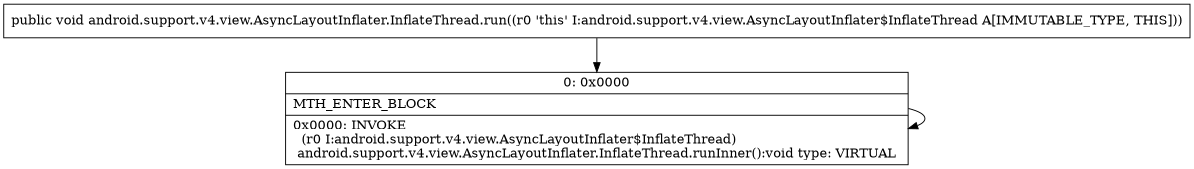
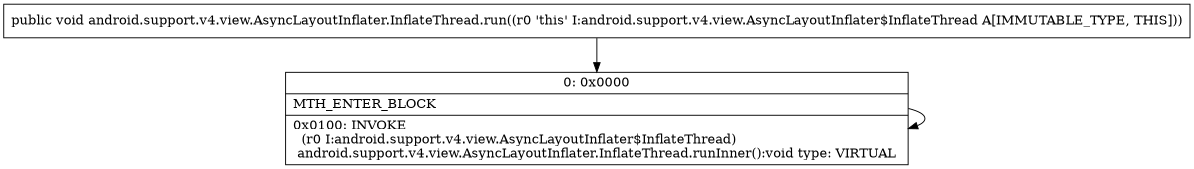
  digraph {
    node [shape=record]
-   n1 [label="{0\:\ 0x0000|MTH_ENTER_BLOCK\l|0x0000: INVOKE  \l  (r0 I:android.support.v4.view.AsyncLayoutInflater$InflateThread)\l android.support.v4.view.AsyncLayoutInflater.InflateThread.runInner():void type: VIRTUAL \l}"]
+   n1 [label="{0\:\ 0x0000|MTH_ENTER_BLOCK\l|0x0100: INVOKE  \l  (r0 I:android.support.v4.view.AsyncLayoutInflater$InflateThread)\l android.support.v4.view.AsyncLayoutInflater.InflateThread.runInner():void type: VIRTUAL \l}"]
    n2 [label="{public void android.support.v4.view.AsyncLayoutInflater.InflateThread.run((r0 'this' I:android.support.v4.view.AsyncLayoutInflater$InflateThread A[IMMUTABLE_TYPE, THIS])) }"]
    n1 -> n1
    n2 -> n1
  }
